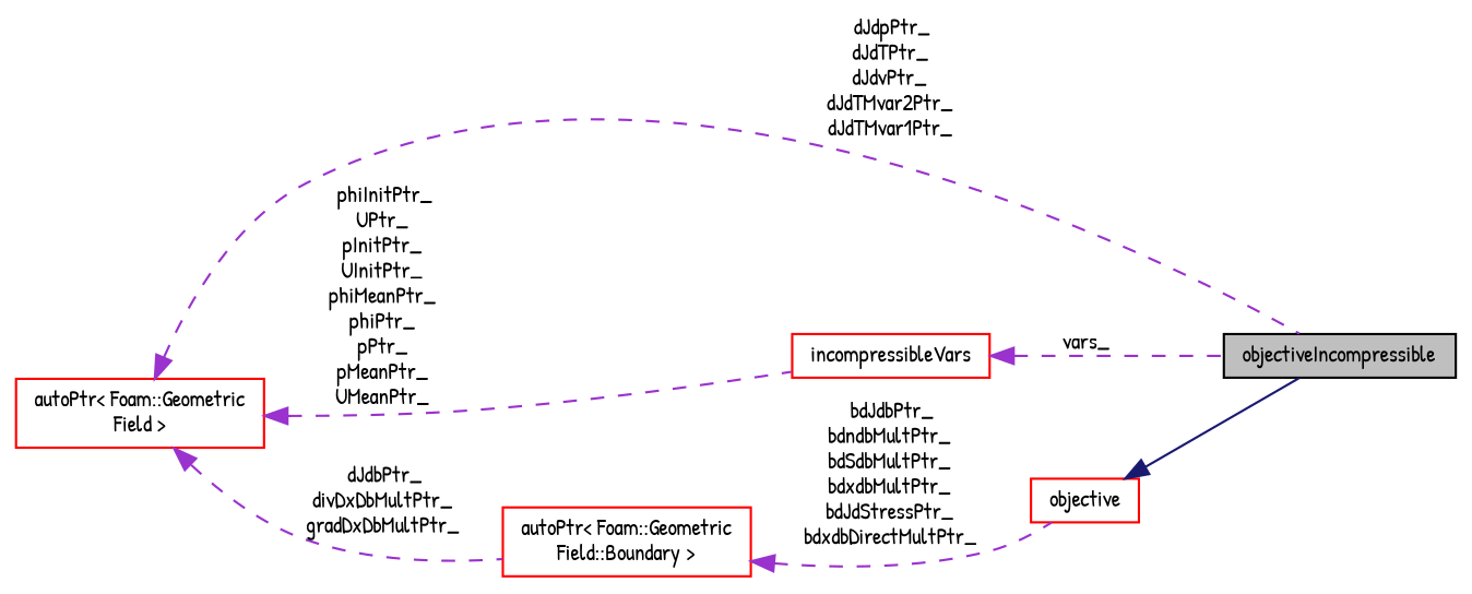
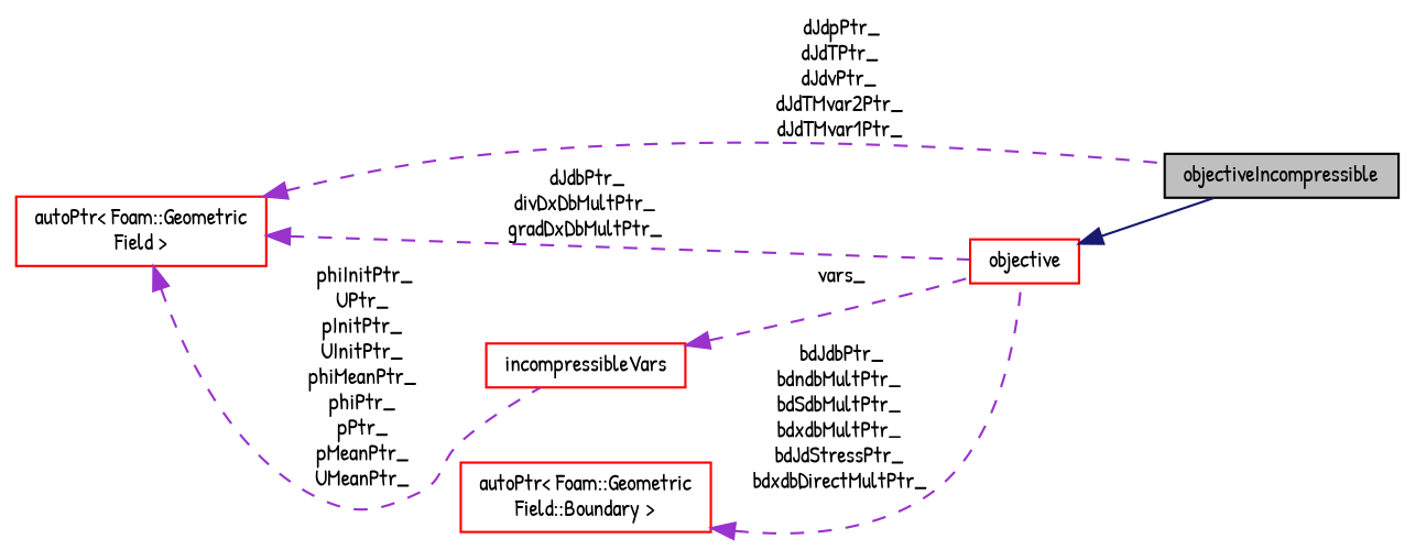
  digraph {
    fontname="Patrick Hand"
    rankdir=LR
    node [color=red fontname="Patrick Hand" fontsize=10 shape=record]
    edge [color=darkorchid3 dir=back fontname="Patrick Hand" fontsize=10 labelfontname=Helvetica labelfontsize=10 style=dashed]
    n1 [color=black fillcolor=grey75 fontcolor=black height=0.2 label=objectiveIncompressible style=filled width=0.4]
    n2 [height=0.2 label=objective width=0.4]
    n3 [height=0.2 label="autoPtr\< Foam::Geometric\lField \>" width=0.4]
    n4 [height=0.2 label=incompressibleVars width=0.4]
    n5 [height=0.2 label="autoPtr\< Foam::Geometric\lField::Boundary \>" width=0.4]
    n2 -> n1 [color=midnightblue style=solid]
    n3 -> n1 [label=" dJdpPtr_\ndJdTPtr_\ndJdvPtr_\ndJdTMvar2Ptr_\ndJdTMvar1Ptr_"]
-   n3 -> n5 [label=" dJdbPtr_\ndivDxDbMultPtr_\ngradDxDbMultPtr_"]
+   n3 -> n2 [label=" dJdbPtr_\ndivDxDbMultPtr_\ngradDxDbMultPtr_"]
    n3 -> n4 [label=" phiInitPtr_\nUPtr_\npInitPtr_\nUInitPtr_\nphiMeanPtr_\nphiPtr_\npPtr_\npMeanPtr_\nUMeanPtr_"]
-   n4 -> n1 [label=" vars_"]
+   n4 -> n2 [label=" vars_"]
    n5 -> n2 [label=" bdJdbPtr_\nbdndbMultPtr_\nbdSdbMultPtr_\nbdxdbMultPtr_\nbdJdStressPtr_\nbdxdbDirectMultPtr_"]
  }
